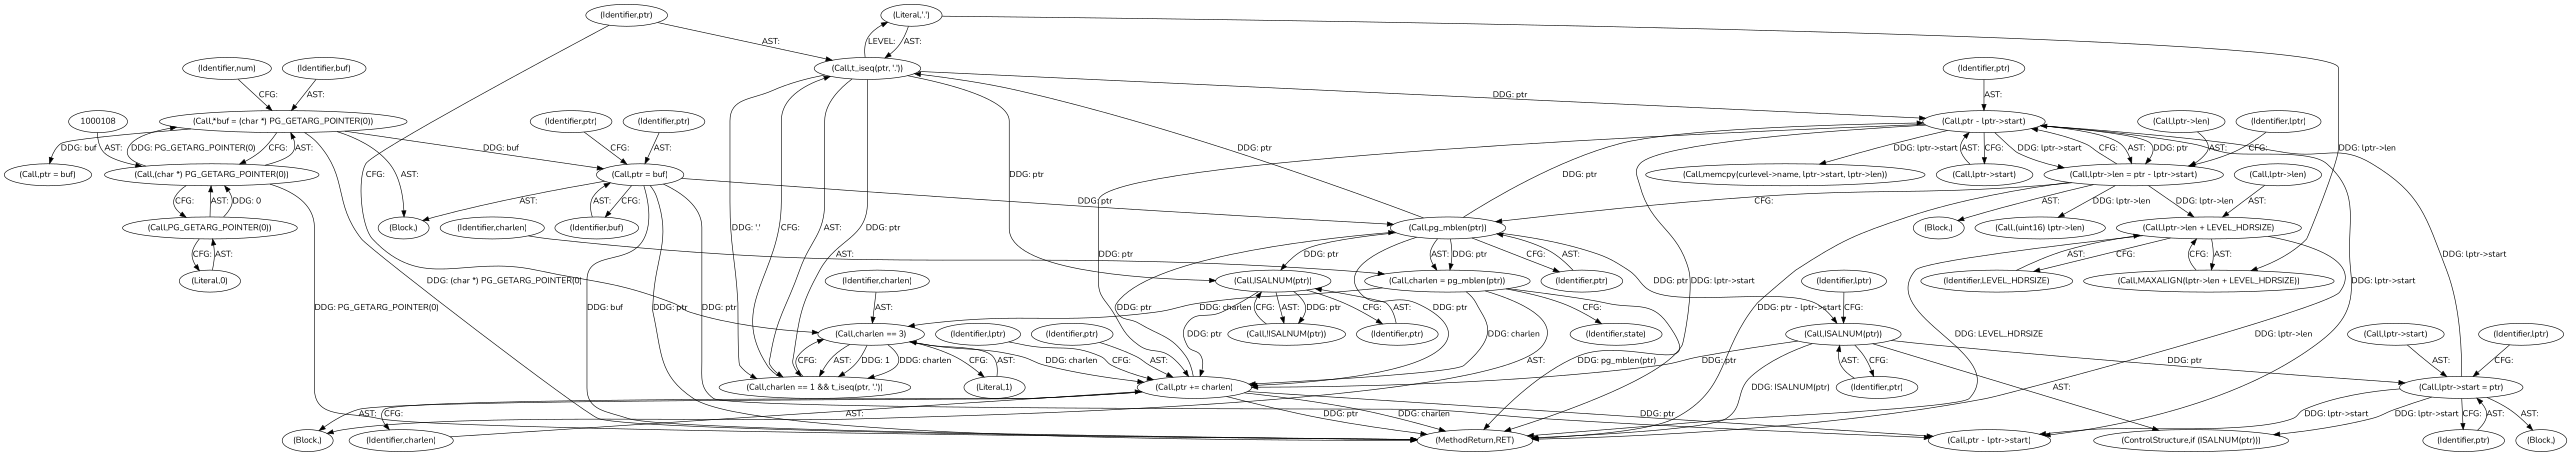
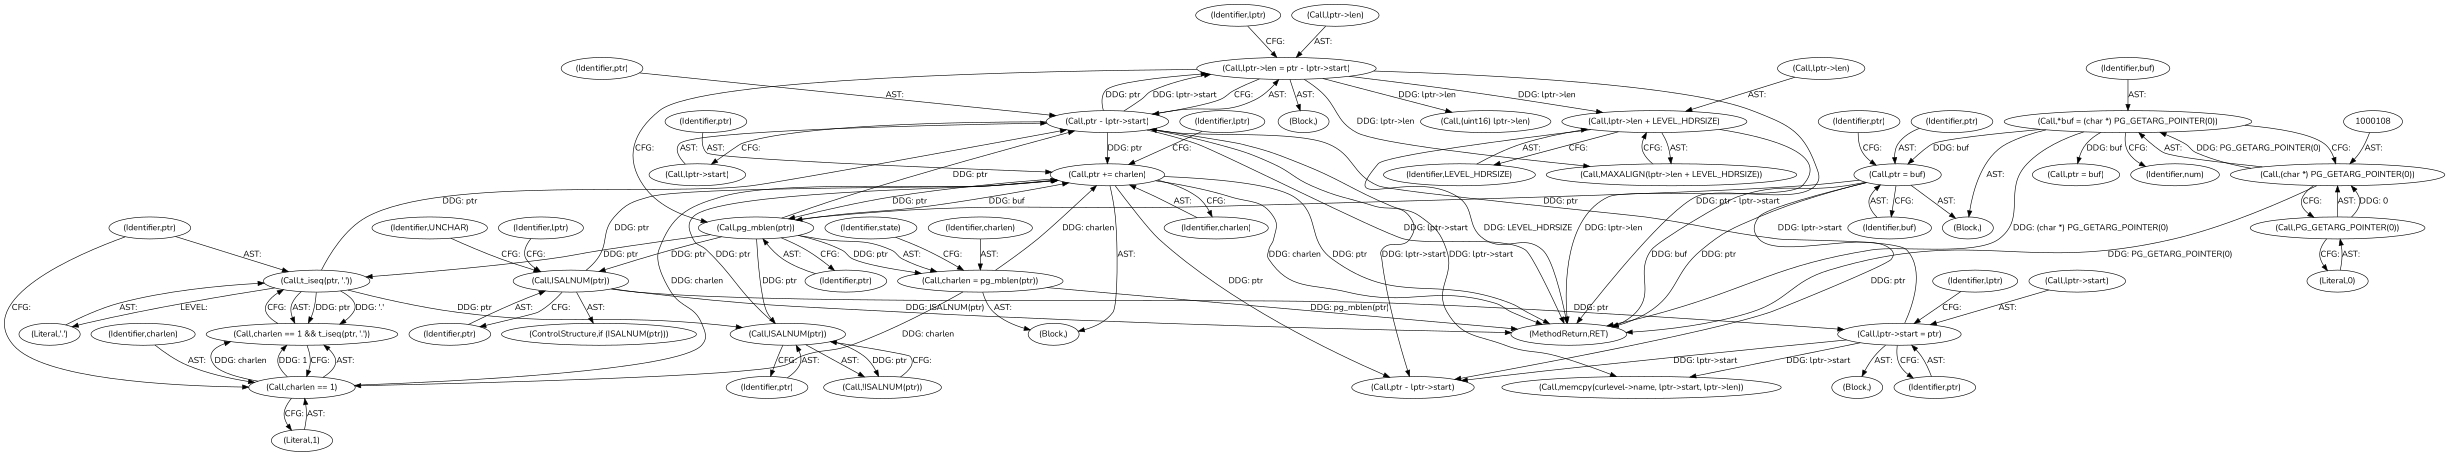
  digraph {
    fontname=Nunito
    node [fontname=Nunito]
    edge [fontname=Nunito]
    n1 [label="(Call,lptr->len + LEVEL_HDRSIZE)"]
    n2 [label="(Call,MAXALIGN(lptr->len + LEVEL_HDRSIZE))"]
    n3 [label="(Identifier,LEVEL_HDRSIZE)"]
    n4 [label="(MethodReturn,RET)"]
    n5 [label="(Call,lptr->len = ptr - lptr->start)"]
    n6 [label="(Call,ptr - lptr->start)"]
    n7 [label="(Block,)"]
    n8 [label="(Call,(uint16) lptr->len)"]
    n9 [label="(Call,pg_mblen(ptr))"]
    n10 [label="(Call,ptr += charlen)"]
    n11 [label="(Call,ptr - lptr->start)"]
    n12 [label="(Call,memcpy(curlevel->name, lptr->start, lptr->len))"]
    n13 [label="(Call,lptr->start)"]
    n14 [label="(Identifier,charlen)"]
    n15 [label="(Block,)"]
    n16 [label="(Call,t_iseq(ptr, '.'))"]
    n17 [label="(Call,ISALNUM(ptr))"]
    n18 [label="(Call,charlen == 1 && t_iseq(ptr, '.'))"]
    n19 [label="(Literal,'.')"]
    n20 [label="(Identifier,ptr)"]
    n21 [label="(Call,!ISALNUM(ptr))"]
-   n22 [label="(Call,charlen == 3)"]
+   n22 [label="(Call,charlen == 1)"]
    n23 [label="(Call,charlen = pg_mblen(ptr))"]
    n24 [label="(Call,ISALNUM(ptr))"]
    n25 [label="(Identifier,ptr)"]
    n26 [label="(Call,lptr->start = ptr)"]
    n27 [label="(Identifier,ptr)"]
    n28 [label="(ControlStructure,if (ISALNUM(ptr)))"]
    n29 [label="(Literal,1)"]
    n30 [label="(Block,)"]
    n31 [label="(Identifier,ptr)"]
    n32 [label="(Call,ptr = buf)"]
    n33 [label="(Block,)"]
    n34 [label="(Identifier,buf)"]
    n35 [label="(Call,*buf = (char *) PG_GETARG_POINTER(0))"]
    n36 [label="(Call,(char *) PG_GETARG_POINTER(0))"]
    n37 [label="(Call,ptr = buf)"]
    n38 [label="(Call,PG_GETARG_POINTER(0))"]
    n39 [label="(Literal,0)"]
    n40 [label="(Identifier,state)"]
    n41 [label="(Identifier,lptr)"]
    n42 [label="(Call,lptr->len)"]
    n43 [label="(Identifier,lptr)"]
    n44 [label="(Identifier,lptr)"]
    n45 [label="(Identifier,num)"]
    n46 [label="(Call,lptr->start)"]
    n47 [label="(Identifier,ptr)"]
    n48 [label="(Identifier,lptr)"]
    n49 [label="(Identifier,charlen)"]
    n50 [label="(Call,lptr->len)"]
    n51 [label="(Identifier,ptr)"]
    n52 [label="(Identifier,charlen)"]
    n53 [label="(Identifier,ptr)"]
    n54 [label="(Identifier,ptr)"]
    n55 [label="(Identifier,ptr)"]
    n56 [label="(Identifier,buf)"]
+   n57 [label="(Identifier,UNCHAR)"]
    1000108
    n1 -> n2 [label="AST: "]
    n1 -> n3 [label="CFG: "]
    n1 -> n4 [label="DDG: lptr->len"]
    n1 -> n4 [label="DDG: LEVEL_HDRSIZE"]
    n2 -> n1 [label="CFG: "]
    n3 -> n1 [label="AST: "]
    n5 -> n1 [label="DDG: lptr->len"]
-   n19 -> n2 [label="DDG: lptr->len"]
+   n5 -> n2 [label="DDG: lptr->len"]
    n5 -> n4 [label="DDG: ptr - lptr->start"]
    n5 -> n6 [label="CFG: "]
    n5 -> n7 [label="AST: "]
    n5 -> n8 [label="DDG: lptr->len"]
    n5 -> n9 [label="CFG: "]
    n6 -> n4 [label="DDG: lptr->start"]
    n6 -> n5 [label="AST: "]
    n6 -> n5 [label="DDG: ptr"]
    n6 -> n5 [label="DDG: lptr->start"]
    n6 -> n10 [label="DDG: ptr"]
    n6 -> n11 [label="DDG: lptr->start"]
    n6 -> n12 [label="DDG: lptr->start"]
    n6 -> n13 [label="CFG: "]
    n9 -> n6 [label="DDG: ptr"]
-   n9 -> n10 [label="DDG: ptr"]
+   n9 -> n10 [label="DDG: buf"]
    n9 -> n16 [label="DDG: ptr"]
    n9 -> n17 [label="DDG: ptr"]
    n9 -> n23 [label="AST: "]
    n9 -> n23 [label="DDG: ptr"]
    n9 -> n24 [label="DDG: ptr"]
    n9 -> n25 [label="CFG: "]
    n10 -> n4 [label="DDG: ptr"]
    n10 -> n4 [label="DDG: charlen"]
    n10 -> n9 [label="DDG: ptr"]
    n10 -> n11 [label="DDG: ptr"]
    n10 -> n14 [label="CFG: "]
    n10 -> n15 [label="AST: "]
    n13 -> n6 [label="AST: "]
    n14 -> n10 [label="AST: "]
    n16 -> n6 [label="DDG: ptr"]
    n16 -> n17 [label="DDG: ptr"]
    n16 -> n18 [label="AST: "]
    n16 -> n18 [label="DDG: ptr"]
    n16 -> n18 [label="DDG: '.'"]
    n16 -> n19 [label="LEVEL: "]
    n17 -> n10 [label="DDG: ptr"]
    n17 -> n20 [label="CFG: "]
    n17 -> n21 [label="AST: "]
    n17 -> n21 [label="DDG: ptr"]
    n18 -> n16 [label="CFG: "]
    n18 -> n22 [label="CFG: "]
    n19 -> n16 [label="AST: "]
    n20 -> n17 [label="AST: "]
    n21 -> n17 [label="CFG: "]
    n22 -> n10 [label="DDG: charlen"]
    n22 -> n18 [label="AST: "]
    n22 -> n18 [label="DDG: charlen"]
    n22 -> n18 [label="DDG: 1"]
    n22 -> n29 [label="CFG: "]
    n23 -> n4 [label="DDG: pg_mblen(ptr)"]
    n23 -> n10 [label="DDG: charlen"]
    n23 -> n15 [label="AST: "]
    n23 -> n22 [label="DDG: charlen"]
    n24 -> n4 [label="DDG: ISALNUM(ptr)"]
    n24 -> n10 [label="DDG: ptr"]
    n24 -> n26 [label="DDG: ptr"]
    n24 -> n27 [label="CFG: "]
    n24 -> n28 [label="AST: "]
    n25 -> n9 [label="AST: "]
    n26 -> n6 [label="DDG: lptr->start"]
    n26 -> n11 [label="DDG: lptr->start"]
-   n26 -> n28 [label="DDG: lptr->start"]
+   n26 -> n12 [label="DDG: lptr->start"]
    n26 -> n30 [label="AST: "]
    n26 -> n31 [label="CFG: "]
    n27 -> n24 [label="AST: "]
    n29 -> n22 [label="AST: "]
    n31 -> n26 [label="AST: "]
    n32 -> n4 [label="DDG: buf"]
    n32 -> n4 [label="DDG: ptr"]
    n32 -> n9 [label="DDG: ptr"]
    n32 -> n11 [label="DDG: ptr"]
    n32 -> n33 [label="AST: "]
    n32 -> n34 [label="CFG: "]
    n34 -> n32 [label="AST: "]
    n35 -> n4 [label="DDG: (char *) PG_GETARG_POINTER(0)"]
    n35 -> n32 [label="DDG: buf"]
    n35 -> n33 [label="AST: "]
    n35 -> n36 [label="CFG: "]
    n35 -> n37 [label="DDG: buf"]
    n36 -> n4 [label="DDG: PG_GETARG_POINTER(0)"]
    n36 -> n35 [label="AST: "]
    n36 -> n35 [label="DDG: PG_GETARG_POINTER(0)"]
    n36 -> n38 [label="CFG: "]
    n38 -> n36 [label="AST: "]
    n38 -> n36 [label="DDG: 0"]
    n38 -> n39 [label="CFG: "]
    n39 -> n38 [label="AST: "]
-   n23 -> n40 [label="CFG: "]
+   n40 -> n23 [label="CFG: "]
    n41 -> n10 [label="CFG: "]
    n42 -> n1 [label="AST: "]
    n43 -> n26 [label="CFG: "]
    n44 -> n5 [label="CFG: "]
-   n45 -> n35 [label="CFG: "]
+   n35 -> n45 [label="CFG: "]
    n46 -> n26 [label="AST: "]
    n47 -> n10 [label="AST: "]
    n48 -> n24 [label="CFG: "]
    n49 -> n23 [label="AST: "]
    n50 -> n5 [label="AST: "]
    n51 -> n6 [label="AST: "]
    n52 -> n22 [label="AST: "]
    n53 -> n16 [label="AST: "]
    n53 -> n22 [label="CFG: "]
    n54 -> n32 [label="AST: "]
    n55 -> n32 [label="CFG: "]
    n56 -> n35 [label="AST: "]
+   n57 -> n24 [label="CFG: "]
    1000108 -> n36 [label="AST: "]
  }
